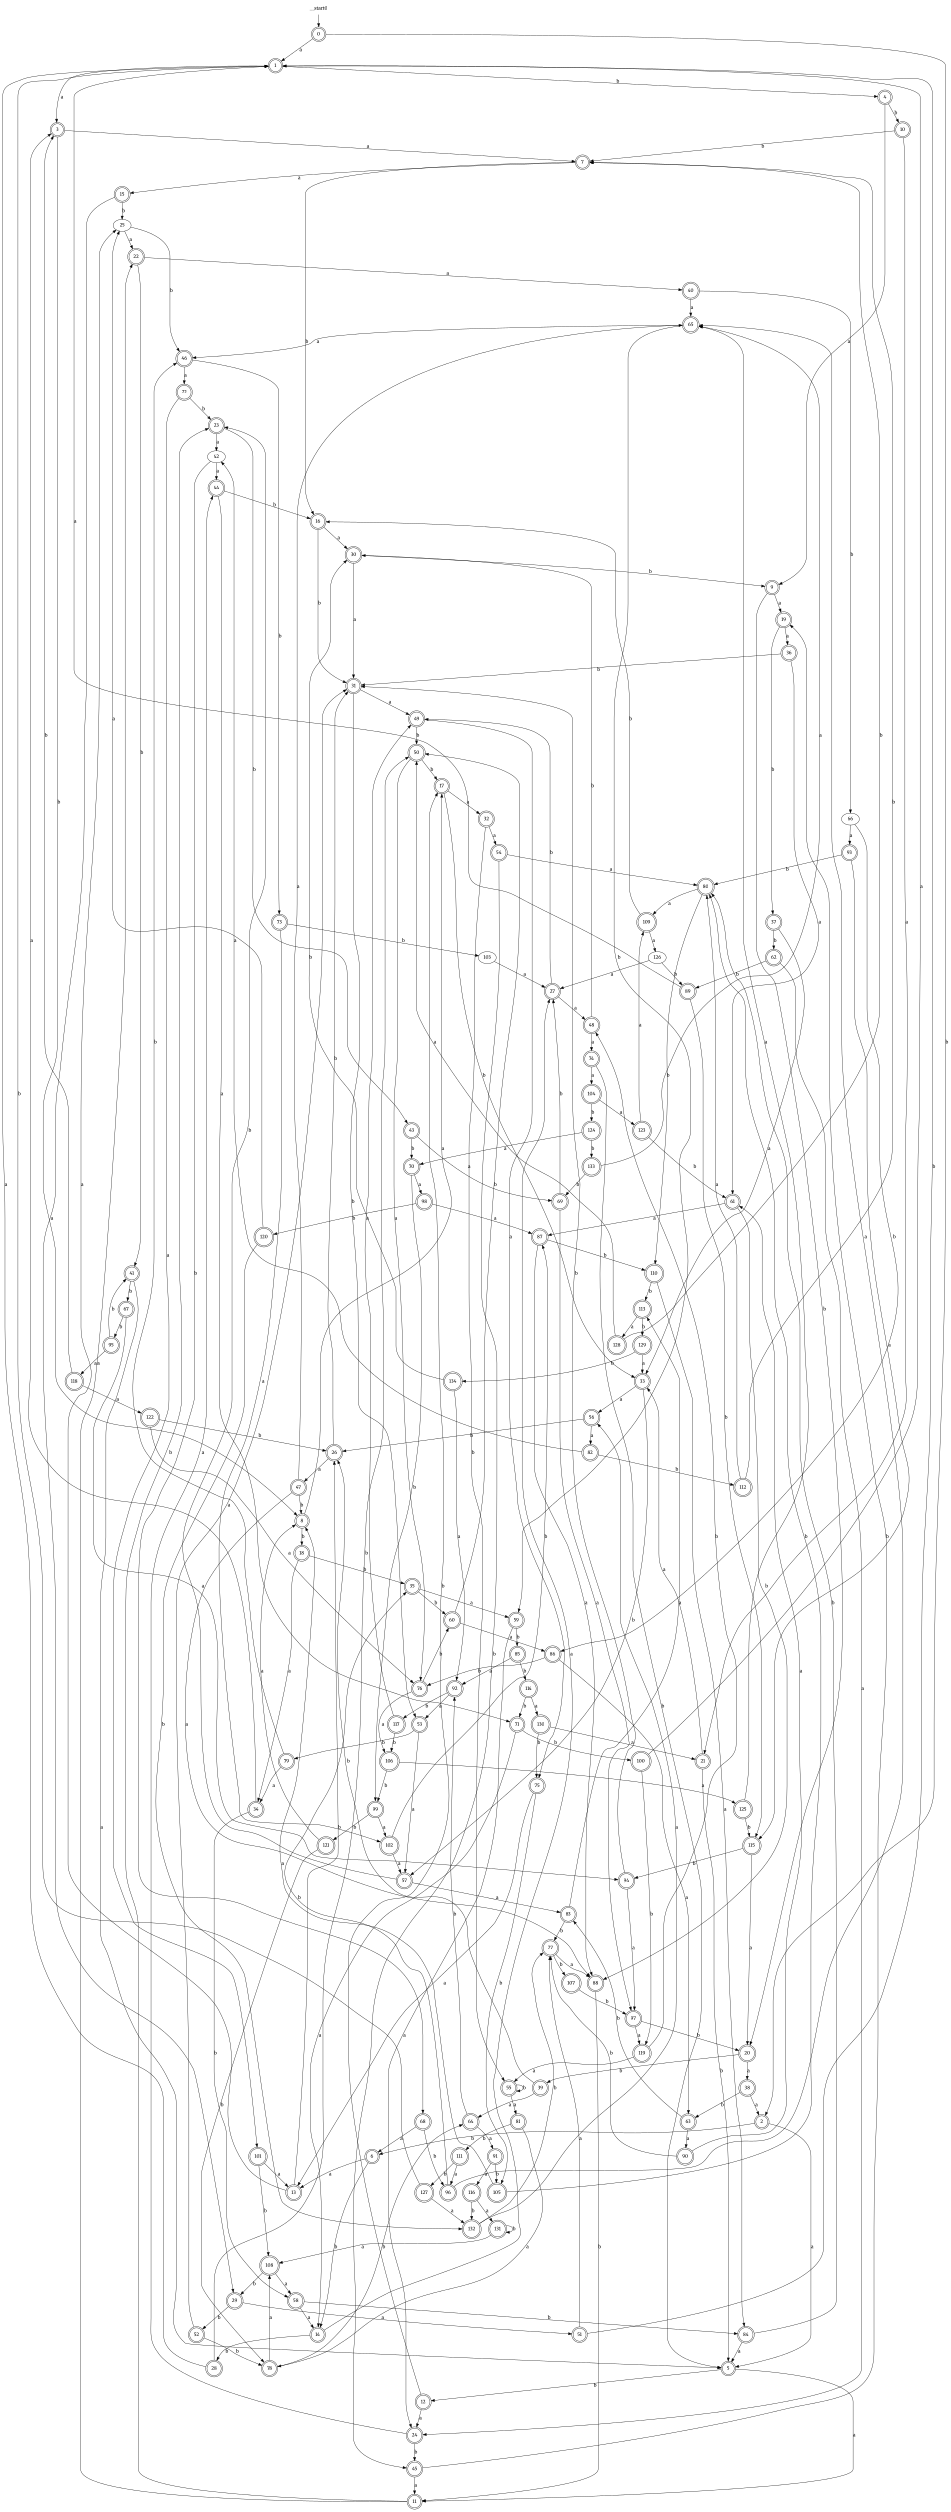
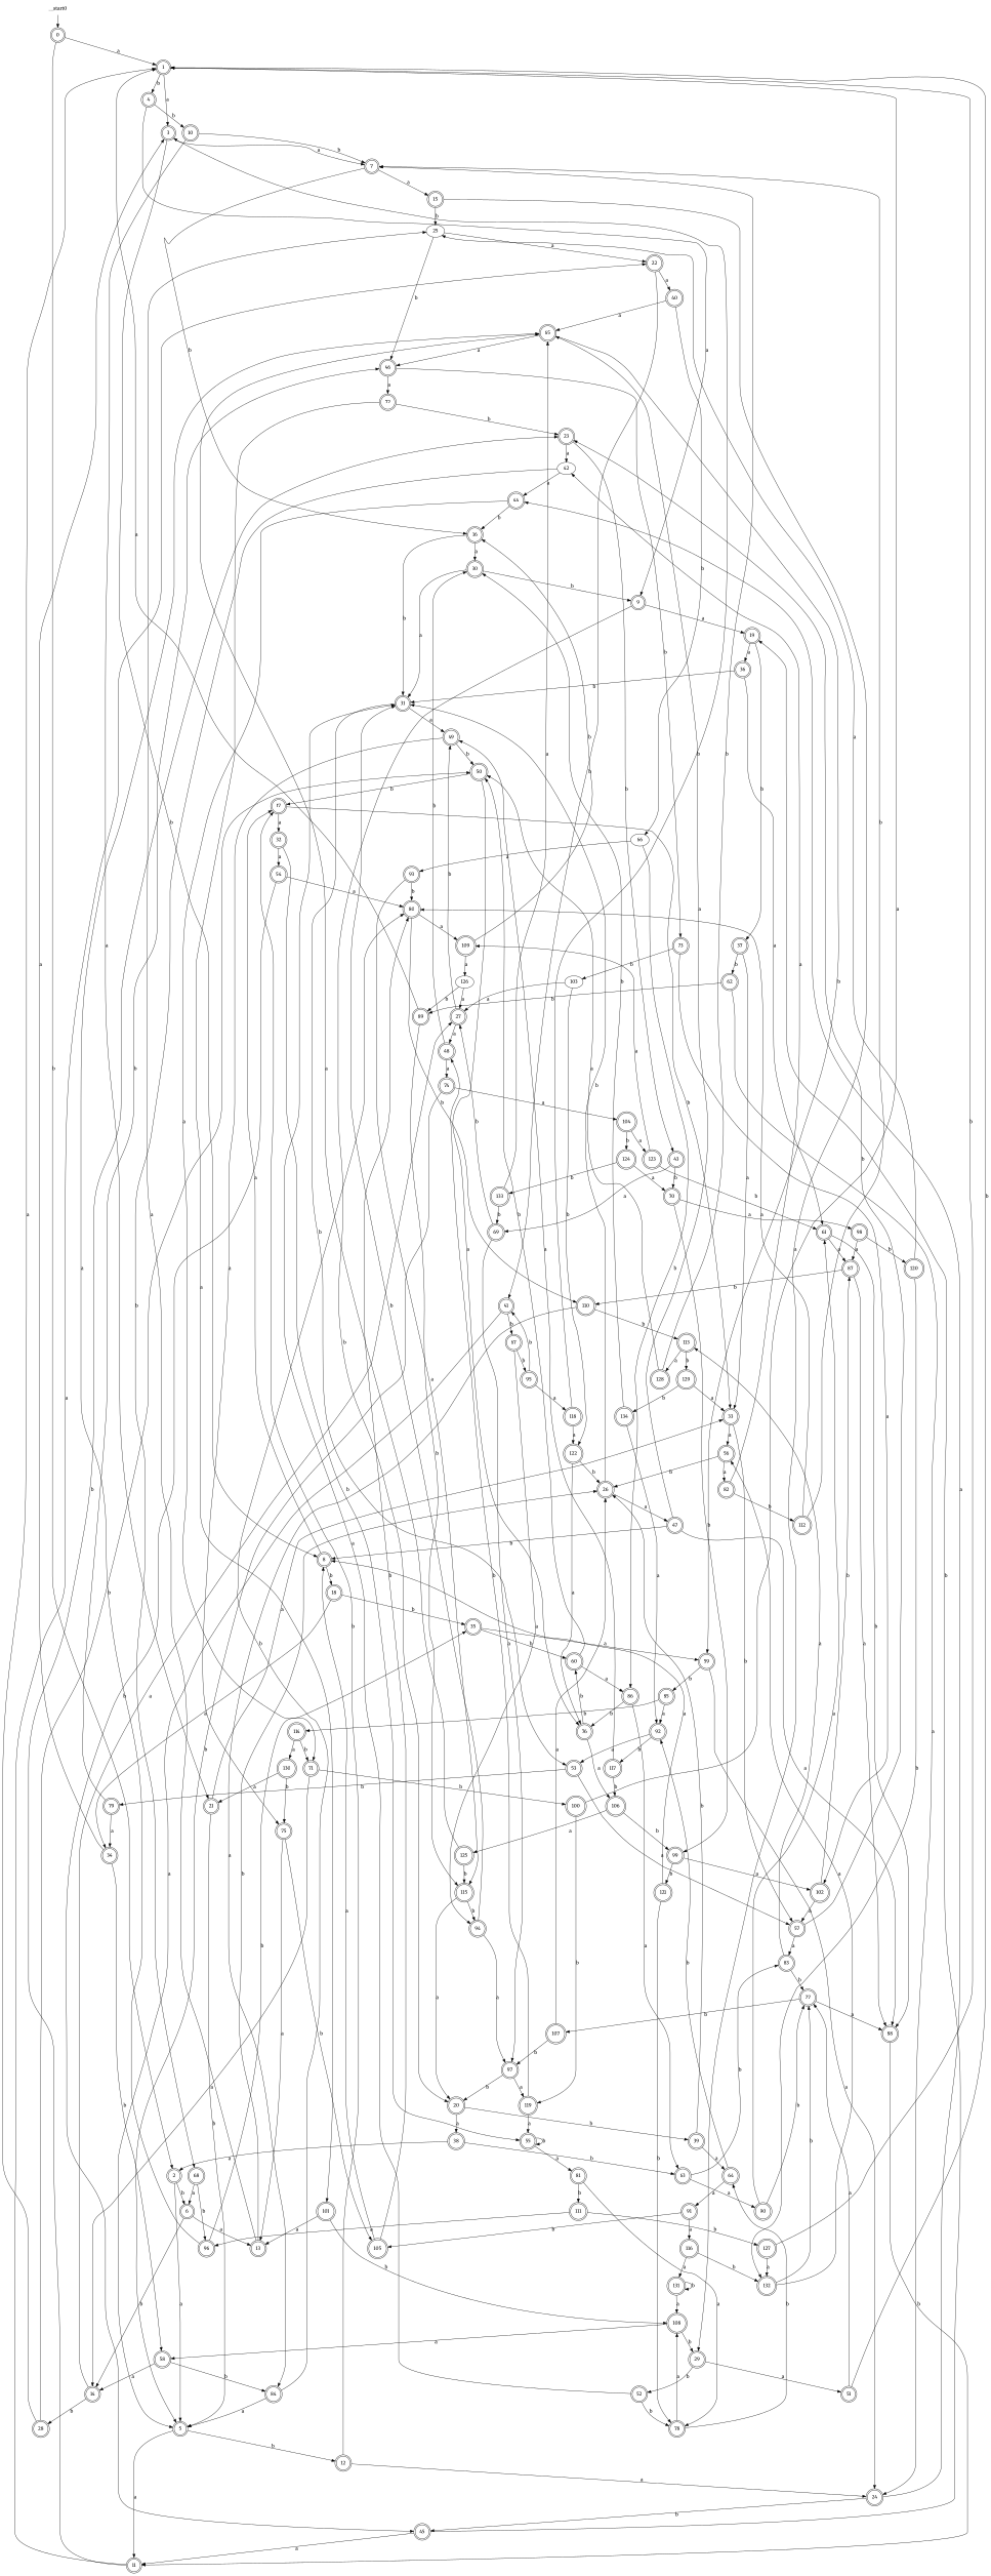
  digraph {
    fontname=Merriweather
    node [fontname=Merriweather shape=doublecircle]
    edge [fontname=Merriweather]
    __start0 [shape=none]
    0
    1
    2
    3
    4
    5
    6
    7
    8
    9
    10
    11
    12
    13
    14
    15
    16
    17
    18
    19
    20
    21
    22
    23
    24
    25 [shape=""]
    26
    27
    28
    29
    30
    31
    32
    33
    34
    35
    36
    37
    38
    39
    40
    41
    42 [shape=""]
    43
    44
    45
    46
    47
    48
    49
    50
    51
    52
    53
    54
    55
    56
    57
    58
    59
    60
    61
    62
    63
    64
    65
    66 [shape=""]
    67
    68
    69
    70
    71
    72
    73
    88
    74
    75
    76
    77
    78
    79
    80
    81
    82
    83
    84
    85
    86
    87
    89
    90
    91
    92
    93
    94
    95
    96
    97
    98
    99
    100
    101
    102
    103 [shape=""]
    104
    105
    106
    107
    108
    109
    110
    111
    112
    113
    114
    115
    116
    117
    118
    119
    120
    121
    122
    123
    124
    125
    126 [shape=""]
    127
    128
    129
    130
    131
    132
    133
    134
    __start0 -> 0
    0 -> 1 [label=a]
    0 -> 2 [label=b]
    1 -> 3 [label=a]
    1 -> 4 [label=b]
    2 -> 5 [label=a]
    2 -> 6 [label=b]
    3 -> 7 [label=a]
    3 -> 8 [label=b]
    4 -> 9 [label=a]
    4 -> 10 [label=b]
    5 -> 11 [label=a]
    5 -> 12 [label=b]
    6 -> 13 [label=a]
    6 -> 14 [label=b]
    7 -> 15 [label=a]
    7 -> 16 [label=b]
    8 -> 17 [label=a]
    8 -> 18 [label=b]
    9 -> 19 [label=a]
    9 -> 20 [label=b]
    10 -> 7 [label=b]
    10 -> 21 [label=a]
    11 -> 22 [label=a]
    11 -> 23 [label=b]
    12 -> 17 [label=b]
    12 -> 24 [label=a]
    13 -> 25 [label=a]
    13 -> 26 [label=b]
    14 -> 27 [label=a]
    14 -> 28 [label=b]
    15 -> 25 [label=b]
    15 -> 29 [label=a]
    16 -> 30 [label=a]
    16 -> 31 [label=b]
    17 -> 32 [label=a]
    17 -> 33 [label=b]
    18 -> 34 [label=a]
    18 -> 35 [label=b]
    19 -> 36 [label=a]
    19 -> 37 [label=b]
    20 -> 38 [label=a]
    20 -> 39 [label=b]
    21 -> 5 [label=b]
    21 -> 33 [label=a]
    22 -> 40 [label=a]
    22 -> 41 [label=b]
    23 -> 42 [label=a]
    23 -> 43 [label=b]
    24 -> 44 [label=a]
    24 -> 45 [label=b]
    25 -> 22 [label=a]
    25 -> 46 [label=b]
    26 -> 31 [label=b]
    26 -> 47 [label=a]
    27 -> 48 [label=a]
    27 -> 49 [label=b]
    28 -> 1 [label=a]
    28 -> 50 [label=b]
    29 -> 51 [label=a]
    29 -> 52 [label=b]
    30 -> 9 [label=b]
    30 -> 31 [label=a]
    31 -> 49 [label=a]
    31 -> 53 [label=b]
    32 -> 54 [label=a]
    32 -> 55 [label=b]
    33 -> 56 [label=a]
    33 -> 57 [label=b]
    34 -> 3 [label=a]
    34 -> 58 [label=b]
    35 -> 59 [label=a]
    35 -> 60 [label=b]
    36 -> 31 [label=b]
    36 -> 61 [label=a]
    37 -> 33 [label=a]
    37 -> 62 [label=b]
    38 -> 2 [label=a]
    38 -> 63 [label=b]
    39 -> 26 [label=b]
    39 -> 64 [label=a]
    40 -> 65 [label=a]
    40 -> 66 [label=b]
    41 -> 5 [label=a]
    41 -> 67 [label=b]
    42 -> 44 [label=a]
    42 -> 68 [label=b]
    43 -> 69 [label=a]
    43 -> 70 [label=b]
    44 -> 16 [label=b]
    44 -> 71 [label=a]
    45 -> 11 [label=a]
    45 -> 19 [label=b]
    46 -> 72 [label=a]
    46 -> 73 [label=b]
    47 -> 8 [label=b]
    47 -> 65 [label=a]
    47 -> 88 [label=a]
    48 -> 30 [label=b]
    48 -> 74 [label=a]
    49 -> 50 [label=b]
    49 -> 75 [label=a]
    50 -> 17 [label=b]
    50 -> 76 [label=a]
    51 -> 1 [label=b]
    51 -> 77 [label=a]
    52 -> 31 [label=a]
    52 -> 78 [label=b]
    53 -> 57 [label=a]
    53 -> 79 [label=b]
    54 -> 45 [label=b]
    54 -> 80 [label=a]
    55 -> 55 [label=b]
    55 -> 81 [label=a]
    56 -> 26 [label=b]
    56 -> 82 [label=a]
    57 -> 23 [label=b]
    57 -> 83 [label=a]
    58 -> 14 [label=a]
    58 -> 84 [label=b]
    59 -> 24 [label=a]
    59 -> 85 [label=b]
    60 -> 50 [label=b]
    60 -> 86 [label=a]
    61 -> 88 [label=b]
    61 -> 87 [label=a]
    62 -> 24 [label=a]
    62 -> 89 [label=b]
    63 -> 83 [label=b]
    63 -> 90 [label=a]
    64 -> 91 [label=a]
    64 -> 92 [label=b]
    65 -> 46 [label=a]
    65 -> 59 [label=b]
    66 -> 86 [label=b]
    66 -> 93 [label=a]
    67 -> 94 [label=a]
    67 -> 95 [label=b]
    68 -> 6 [label=a]
    68 -> 96 [label=b]
    69 -> 27 [label=b]
    69 -> 97 [label=a]
    70 -> 98 [label=a]
    70 -> 99 [label=b]
    71 -> 14 [label=a]
    71 -> 100 [label=b]
    72 -> 23 [label=b]
    72 -> 101 [label=a]
    73 -> 102 [label=a]
    73 -> 103 [label=b]
    88 -> 11 [label=b]
    74 -> 5 [label=b]
    74 -> 104 [label=a]
    75 -> 13 [label=a]
    75 -> 105 [label=b]
    76 -> 60 [label=b]
    76 -> 106 [label=a]
    77 -> 88 [label=a]
    77 -> 107 [label=b]
    78 -> 64 [label=b]
    78 -> 108 [label=a]
    79 -> 34 [label=a]
    79 -> 46 [label=b]
    80 -> 109 [label=a]
    80 -> 110 [label=b]
    81 -> 78 [label=a]
    81 -> 111 [label=b]
    82 -> 42 [label=a]
    82 -> 112 [label=b]
    83 -> 77 [label=b]
    83 -> 113 [label=a]
    84 -> 5 [label=a]
    84 -> 80 [label=b]
    85 -> 92 [label=a]
    85 -> 114 [label=b]
    86 -> 63 [label=a]
    86 -> 76 [label=b]
    87 -> 88 [label=a]
    87 -> 110 [label=b]
    89 -> 1 [label=a]
    89 -> 115 [label=b]
    90 -> 61 [label=a]
    90 -> 77 [label=b]
    91 -> 105 [label=b]
    91 -> 116 [label=a]
    92 -> 53 [label=a]
    92 -> 117 [label=b]
    93 -> 80 [label=b]
    93 -> 115 [label=a]
    94 -> 31 [label=b]
    94 -> 97 [label=a]
    95 -> 41 [label=b]
    95 -> 118 [label=a]
    96 -> 35 [label=b]
    96 -> 65 [label=a]
    97 -> 20 [label=b]
    97 -> 119 [label=a]
    98 -> 87 [label=a]
    98 -> 120 [label=b]
    99 -> 102 [label=a]
    99 -> 121 [label=b]
    100 -> 1 [label=a]
    100 -> 119 [label=b]
    101 -> 13 [label=a]
    101 -> 108 [label=b]
    102 -> 57 [label=a]
    102 -> 87 [label=b]
    103 -> 27 [label=a]
+   103 -> 122 [label=b]
    104 -> 123 [label=a]
    104 -> 124 [label=b]
    105 -> 8 [label=a]
    105 -> 80 [label=b]
    106 -> 99 [label=b]
    106 -> 125 [label=a]
+   107 -> 26 [label=a]
    107 -> 97 [label=b]
    108 -> 29 [label=b]
    108 -> 58 [label=a]
    109 -> 16 [label=b]
    109 -> 126 [label=a]
    110 -> 84 [label=a]
    110 -> 113 [label=b]
    111 -> 96 [label=a]
    111 -> 127 [label=b]
    112 -> 7 [label=b]
    112 -> 80 [label=a]
    113 -> 128 [label=a]
    113 -> 129 [label=b]
    114 -> 71 [label=b]
    114 -> 130 [label=a]
    115 -> 20 [label=a]
    115 -> 94 [label=b]
    116 -> 131 [label=a]
    116 -> 132 [label=b]
    117 -> 49 [label=a]
    117 -> 106 [label=b]
    118 -> 3 [label=b]
    118 -> 122 [label=a]
    119 -> 48 [label=b]
    119 -> 55 [label=a]
    120 -> 25 [label=a]
    120 -> 132 [label=b]
    121 -> 8 [label=a]
    121 -> 78 [label=b]
    122 -> 26 [label=b]
    122 -> 76 [label=a]
    123 -> 61 [label=b]
    123 -> 109 [label=a]
    124 -> 70 [label=a]
    124 -> 133 [label=b]
    125 -> 65 [label=a]
    125 -> 115 [label=b]
    126 -> 27 [label=a]
    126 -> 89 [label=b]
    127 -> 1 [label=b]
    127 -> 132 [label=a]
    128 -> 7 [label=b]
    128 -> 50 [label=a]
    129 -> 33 [label=a]
    129 -> 134 [label=b]
    130 -> 21 [label=a]
    130 -> 75 [label=b]
    131 -> 108 [label=a]
    131 -> 131 [label=b]
    132 -> 56 [label=a]
    132 -> 77 [label=b]
    133 -> 65 [label=a]
    133 -> 69 [label=b]
    134 -> 30 [label=b]
    134 -> 92 [label=a]
  }
